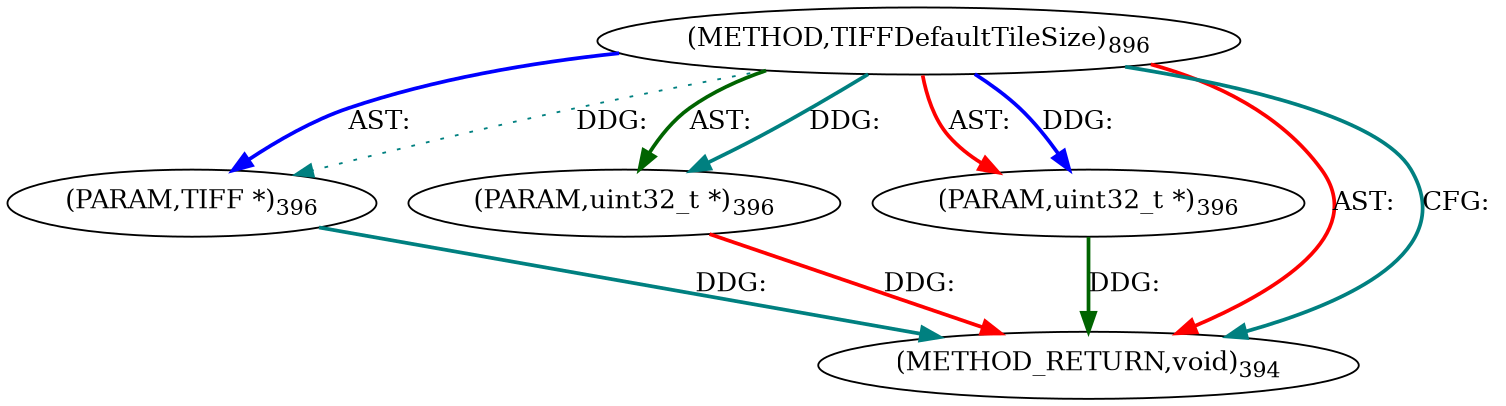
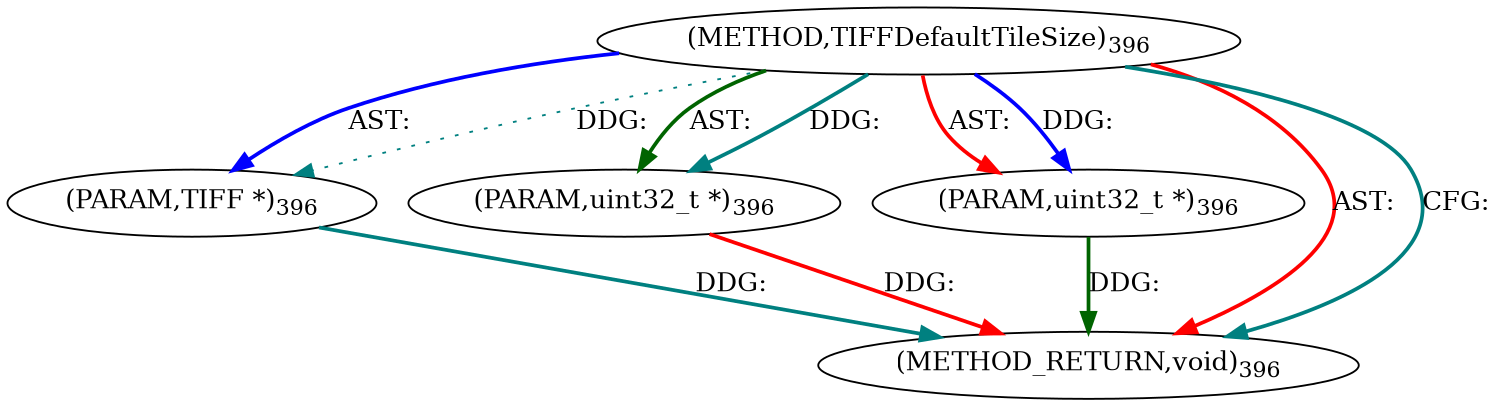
  digraph {
    edge [color=teal style=bold]
-   n1 [label=<(METHOD,TIFFDefaultTileSize)<SUB>896</SUB>>]
+   n1 [label=<(METHOD,TIFFDefaultTileSize)<SUB>396</SUB>>]
    n2 [label=<(PARAM,TIFF *)<SUB>396</SUB>>]
    n3 [label=<(PARAM,uint32_t *)<SUB>396</SUB>>]
    n4 [label=<(PARAM,uint32_t *)<SUB>396</SUB>>]
-   n5 [label=<(METHOD_RETURN,void)<SUB>394</SUB>>]
+   n5 [label=<(METHOD_RETURN,void)<SUB>396</SUB>>]
    n1 -> n2 [color=blue label="AST: "]
    n1 -> n2 [label="DDG: " style=dotted]
    n1 -> n3 [color=darkgreen label="AST: "]
    n1 -> n3 [label="DDG: "]
    n1 -> n4 [color=red label="AST: "]
    n1 -> n4 [color=blue label="DDG: "]
    n1 -> n5 [color=red label="AST: "]
    n1 -> n5 [label="CFG: "]
    n2 -> n5 [label="DDG: "]
    n3 -> n5 [color=red label="DDG: "]
    n4 -> n5 [color=darkgreen label="DDG: "]
  }
